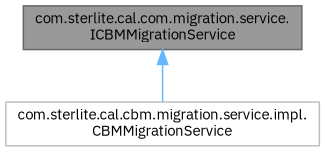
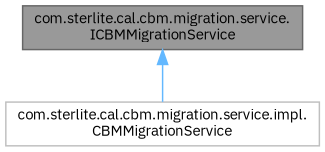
  digraph {
    fontname="IBM Plex Sans"
    node [fontname="IBM Plex Sans" fontsize=10 shape=box style=filled]
-   n1 [color=gray40 fillcolor=grey60 fontcolor=black height=0.2 label="com.sterlite.cal.com.migration.service.\lICBMMigrationService" width=0.4]
+   n1 [color=gray40 fillcolor=grey60 fontcolor=black height=0.2 label="com.sterlite.cal.cbm.migration.service.\lICBMMigrationService" width=0.4]
    n2 [color=grey75 fillcolor=white height=0.2 label="com.sterlite.cal.cbm.migration.service.impl.\lCBMMigrationService" width=0.4]
    n1 -> n2 [color=steelblue1 dir=back fontname="IBM Plex Sans" fontsize=10 labelfontname=Helvetica labelfontsize=10 style=solid]
  }
